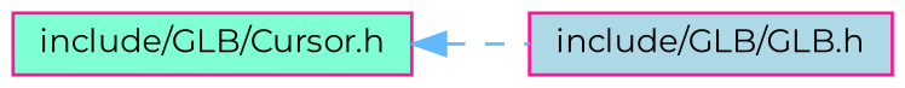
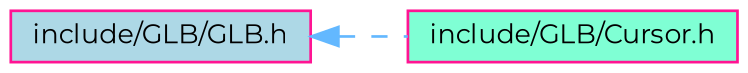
  digraph {
    rankdir=LR
    fontname=Montserrat
    node [color=deeppink fontname=Montserrat fontsize=10 shape=box style=filled]
    n1 [fillcolor=aquamarine fontcolor=black height=0.2 label="include/GLB/Cursor.h" width=0.4]
    n2 [fillcolor=lightblue height=0.2 label="include/GLB/GLB.h" width=0.4]
-   n1 -> n2 [color=steelblue1 dir=back fontname=Montserrat fontsize=10 labelfontname=Helvetica labelfontsize=10 style=dashed]
+   n2 -> n1 [color=steelblue1 dir=back fontname=Montserrat fontsize=10 labelfontname=Helvetica labelfontsize=10 style=dashed]
  }
